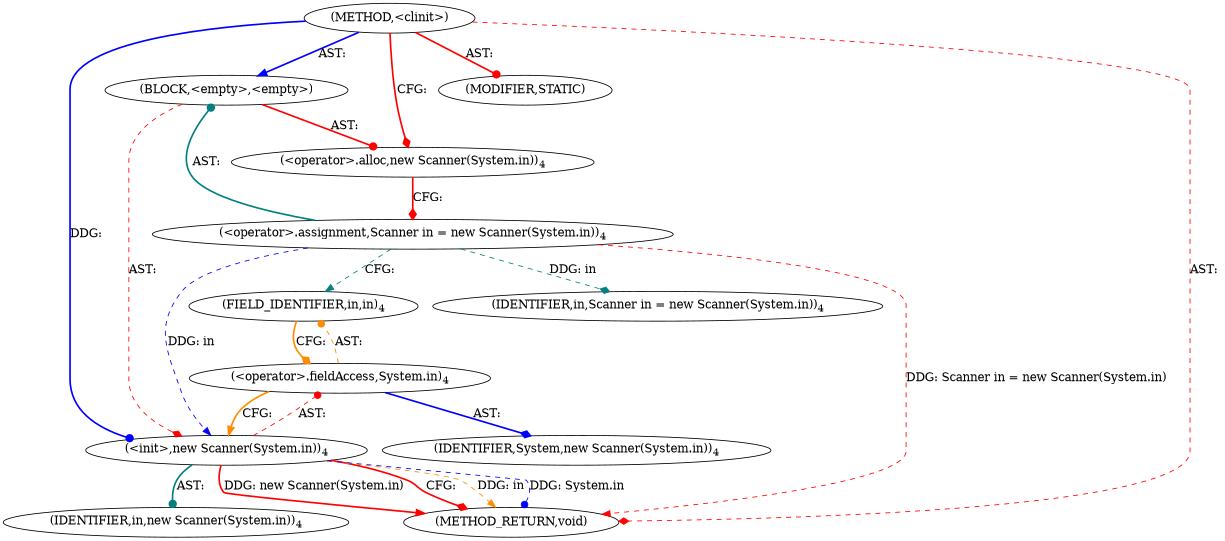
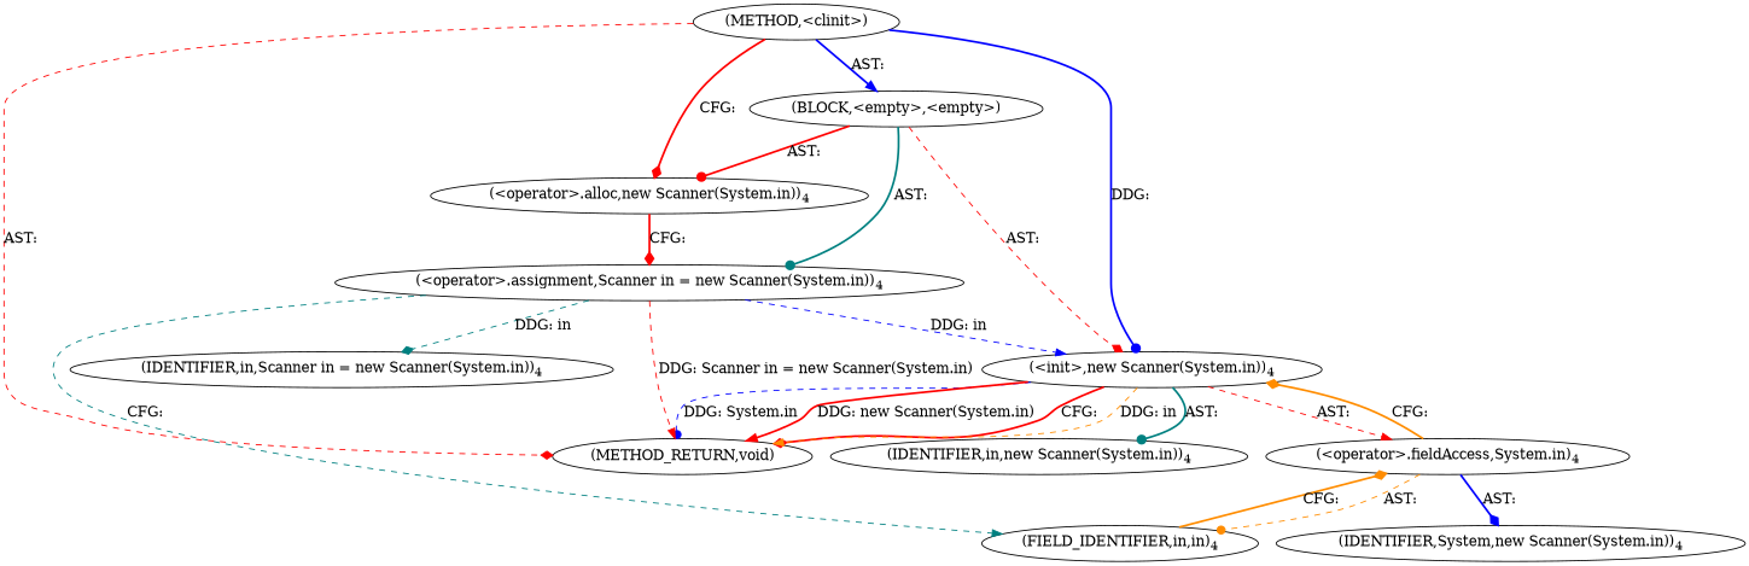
  digraph {
    edge [arrowhead=diamond color=red style=bold]
    n1 [label=<(METHOD,&lt;clinit&gt;)>]
    n2 [label=<(BLOCK,&lt;empty&gt;,&lt;empty&gt;)>]
    n3 [label=<(&lt;operator&gt;.alloc,new Scanner(System.in))<SUB>4</SUB>>]
    n4 [label=<(&lt;init&gt;,new Scanner(System.in))<SUB>4</SUB>>]
-   n5 [label=<(MODIFIER,STATIC)>]
    n6 [label=<(METHOD_RETURN,void)>]
    n7 [label=<(&lt;operator&gt;.assignment,Scanner in = new Scanner(System.in))<SUB>4</SUB>>]
    n8 [label=<(IDENTIFIER,in,Scanner in = new Scanner(System.in))<SUB>4</SUB>>]
    n9 [label=<(FIELD_IDENTIFIER,in,in)<SUB>4</SUB>>]
    n10 [label=<(IDENTIFIER,in,new Scanner(System.in))<SUB>4</SUB>>]
    n11 [label=<(&lt;operator&gt;.fieldAccess,System.in)<SUB>4</SUB>>]
    n12 [label=<(IDENTIFIER,System,new Scanner(System.in))<SUB>4</SUB>>]
    n1 -> n2 [arrowhead=normal color=blue label="AST: "]
    n1 -> n3 [label="CFG: "]
    n1 -> n4 [arrowhead=dot color=blue label="DDG: "]
-   n1 -> n5 [arrowhead=dot label="AST: "]
    n1 -> n6 [label="AST: " style=dashed]
    n2 -> n3 [arrowhead=dot label="AST: "]
    n2 -> n4 [label="AST: " style=dashed]
-   n7 -> n2 [arrowhead=dot color=teal label="AST: "]
+   n2 -> n7 [arrowhead=dot color=teal label="AST: "]
    n3 -> n7 [label="CFG: "]
    n4 -> n6 [label="CFG: "]
    n4 -> n6 [arrowhead=normal color=darkorange label="DDG: in" style=dashed]
    n4 -> n6 [arrowhead=dot color=blue label="DDG: System.in" style=dashed]
    n4 -> n6 [arrowhead=normal label="DDG: new Scanner(System.in)"]
    n4 -> n10 [arrowhead=dot color=teal label="AST: "]
-   n4 -> n11 [arrowhead=dot label="AST: " style=dashed]
+   n4 -> n11 [arrowhead=normal label="AST: " style=dashed]
    n7 -> n4 [arrowhead=normal color=blue label="DDG: in" style=dashed]
    n7 -> n6 [arrowhead=normal label="DDG: Scanner in = new Scanner(System.in)" style=dashed]
    n7 -> n8 [color=teal label="DDG: in" style=dashed]
    n7 -> n9 [arrowhead=normal color=teal label="CFG: " style=dashed]
    n9 -> n11 [color=darkorange label="CFG: "]
-   n11 -> n4 [arrowhead=normal color=darkorange label="CFG: "]
+   n11 -> n4 [color=darkorange label="CFG: "]
    n11 -> n9 [arrowhead=dot color=darkorange label="AST: " style=dashed]
    n11 -> n12 [color=blue label="AST: "]
  }
